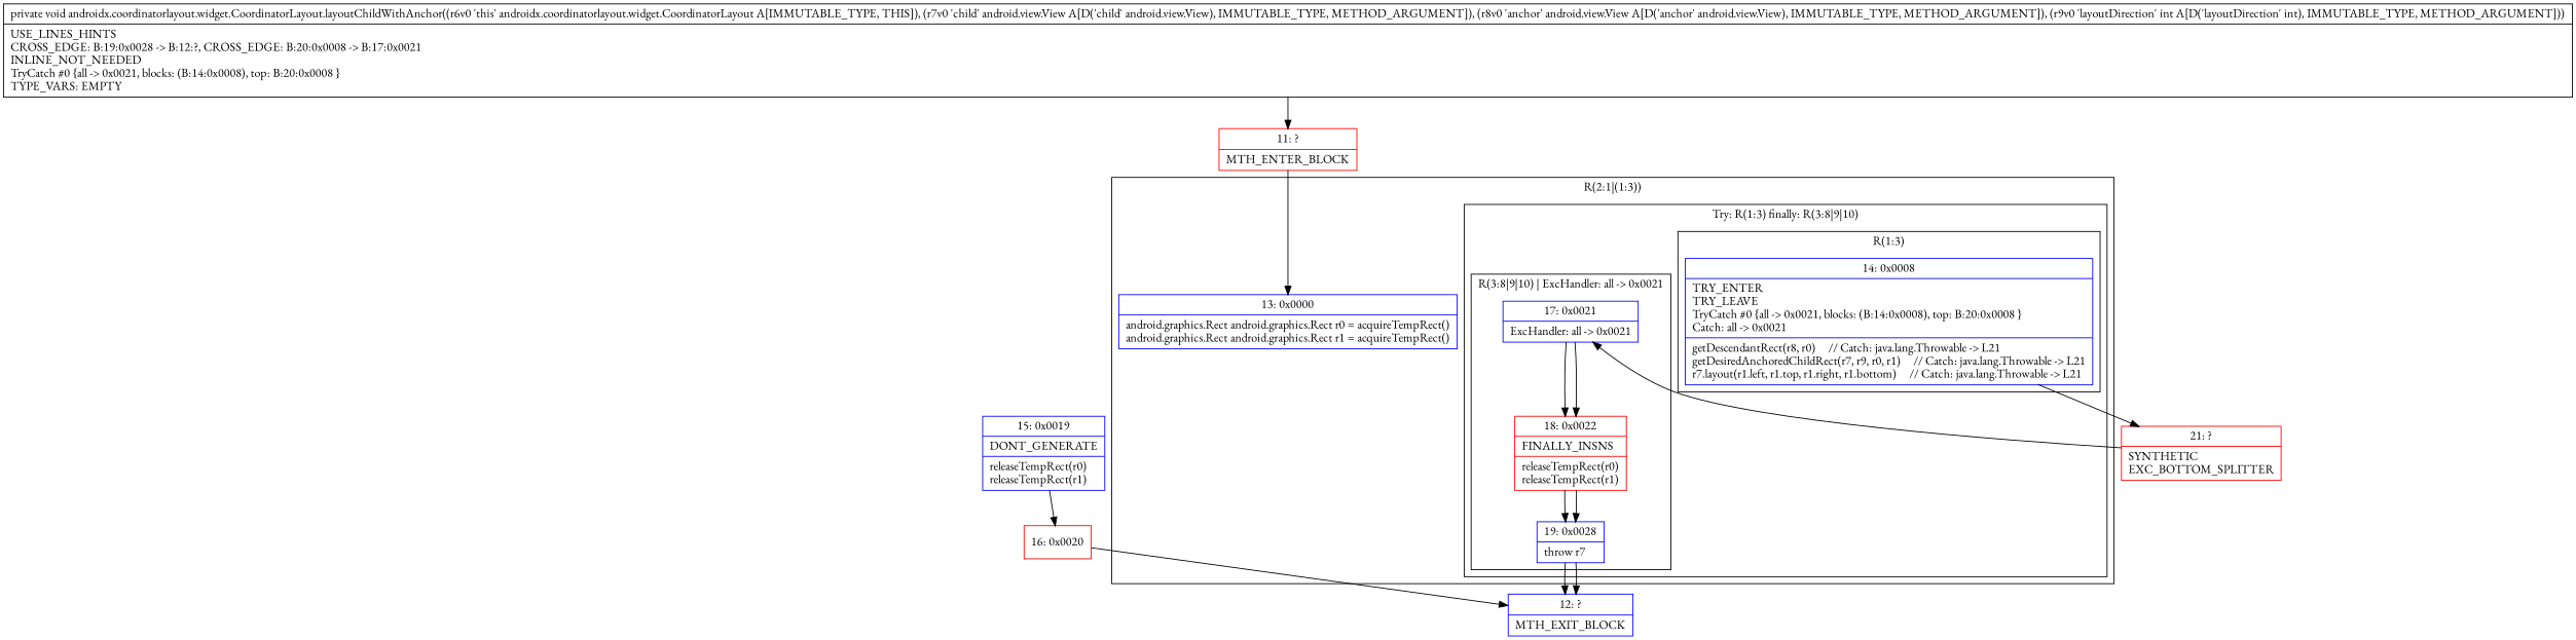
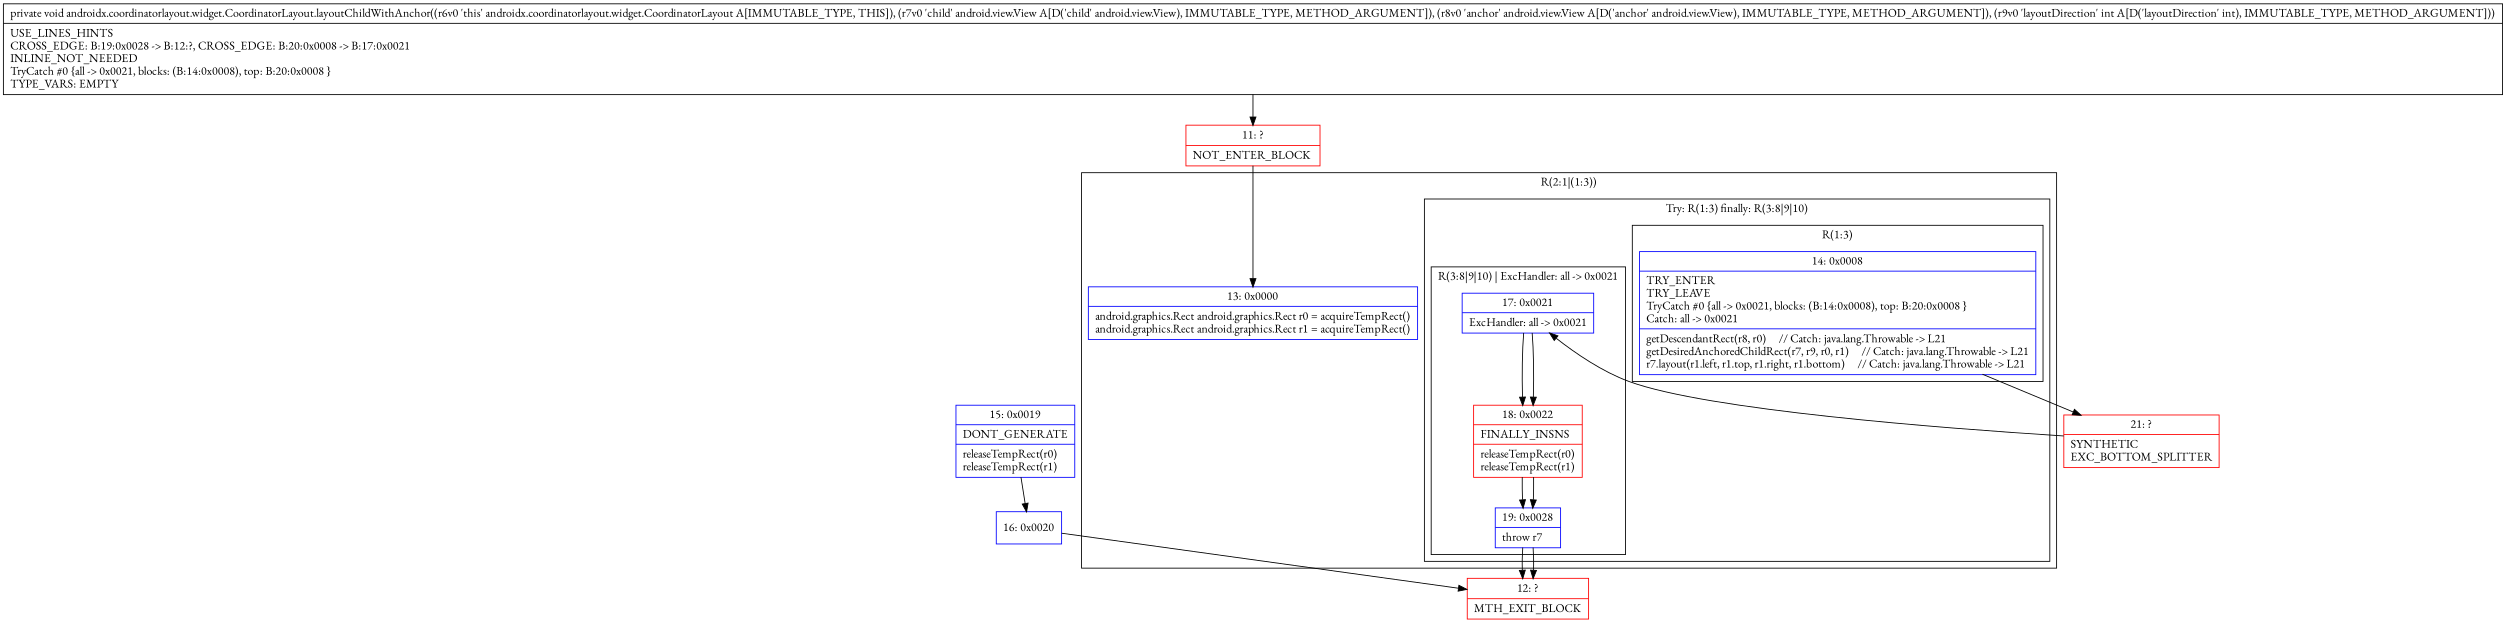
  digraph {
    fontname="EB Garamond"
    node [color=blue fontname="EB Garamond" shape=record]
    edge [fontname="EB Garamond"]
    n1 [label="{14\:\ 0x0008|TRY_ENTER\lTRY_LEAVE\lTryCatch #0 \{all \-\> 0x0021, blocks: (B:14:0x0008), top: B:20:0x0008 \}\lCatch: all \-\> 0x0021\l|getDescendantRect(r8, r0)     \/\/ Catch: java.lang.Throwable \-\> L21\lgetDesiredAnchoredChildRect(r7, r9, r0, r1)     \/\/ Catch: java.lang.Throwable \-\> L21\lr7.layout(r1.left, r1.top, r1.right, r1.bottom)     \/\/ Catch: java.lang.Throwable \-\> L21\l}"]
    n2 [label="{17\:\ 0x0021|ExcHandler: all \-\> 0x0021\l}"]
    n3 [color=red label="{18\:\ 0x0022|FINALLY_INSNS\l|releaseTempRect(r0)\lreleaseTempRect(r1)\l}"]
    n4 [label="{19\:\ 0x0028|throw r7\l}"]
    n5 [label="{13\:\ 0x0000|android.graphics.Rect android.graphics.Rect r0 = acquireTempRect()\landroid.graphics.Rect android.graphics.Rect r1 = acquireTempRect()\l}"]
    n6 [color=red label="{21\:\ ?|SYNTHETIC\lEXC_BOTTOM_SPLITTER\l}"]
-   n7 [label="{12\:\ ?|MTH_EXIT_BLOCK\l}"]
+   n7 [color=red label="{12\:\ ?|MTH_EXIT_BLOCK\l}"]
    n8 [label="{15\:\ 0x0019|DONT_GENERATE\l|releaseTempRect(r0)\lreleaseTempRect(r1)\l}"]
-   n9 [color=red label="{16\:\ 0x0020}"]
-   n10 [color=red label="{11\:\ ?|MTH_ENTER_BLOCK\l}"]
+   n9 [label="{16\:\ 0x0020}"]
+   n10 [color=red label="{11\:\ ?|NOT_ENTER_BLOCK\l}"]
    n11 [label="{private void androidx.coordinatorlayout.widget.CoordinatorLayout.layoutChildWithAnchor((r6v0 'this' androidx.coordinatorlayout.widget.CoordinatorLayout A[IMMUTABLE_TYPE, THIS]), (r7v0 'child' android.view.View A[D('child' android.view.View), IMMUTABLE_TYPE, METHOD_ARGUMENT]), (r8v0 'anchor' android.view.View A[D('anchor' android.view.View), IMMUTABLE_TYPE, METHOD_ARGUMENT]), (r9v0 'layoutDirection' int A[D('layoutDirection' int), IMMUTABLE_TYPE, METHOD_ARGUMENT]))  | USE_LINES_HINTS\lCROSS_EDGE: B:19:0x0028 \-\> B:12:?, CROSS_EDGE: B:20:0x0008 \-\> B:17:0x0021\lINLINE_NOT_NEEDED\lTryCatch #0 \{all \-\> 0x0021, blocks: (B:14:0x0008), top: B:20:0x0008 \}\lTYPE_VARS: EMPTY\l}" color=""]
    subgraph cluster_1 {
      label="R(2:1|(1:3))"
      n5
      subgraph cluster_2 {
        label="Try: R(1:3) finally: R(3:8|9|10)"
        subgraph cluster_3 {
          label="R(1:3)"
          n1
        }
        subgraph cluster_4 {
          label="R(3:8|9|10) | ExcHandler: all \-\> 0x0021\l"
          n2
          n3
          n4
        }
      }
    }
    subgraph cluster_5 {
      label="R(3:8|9|10) | ExcHandler: all \-\> 0x0021\l"
    }
    n1 -> n6
    n2 -> n3
    n2 -> n3
    n3 -> n4
    n3 -> n4
    n4 -> n7
    n4 -> n7
    n6 -> n2
    n8 -> n9
    n9 -> n7
    n10 -> n5
    n11 -> n10
  }
